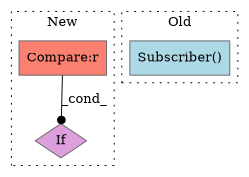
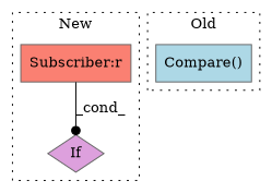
  digraph {
    node [shape=box style=filled color=gray40]
    n1 [a=96 l=3 label=If s=3490 shape=diamond fillcolor=plum]
-   n2 [a=40 l=34 label="Compare:r" s=3493 fillcolor=salmon]
-   n3 [a=75 l="17,1" label="Subscriber()" s="3504,3564" fillcolor=lightblue]
+   n2 [a=40 l=34 label="Subscriber:r" s=3493 fillcolor=salmon]
+   n3 [a=75 l="17,1" label="Compare()" s="3504,3564" fillcolor=lightblue]
    subgraph cluster_1 {
      label=New
      style=dotted
      n1
      n2
    }
    subgraph cluster_2 {
      label=Old
      style=dotted
      n3
    }
    n2 -> n1 [label=_cond_ arrowhead=dot]
  }
